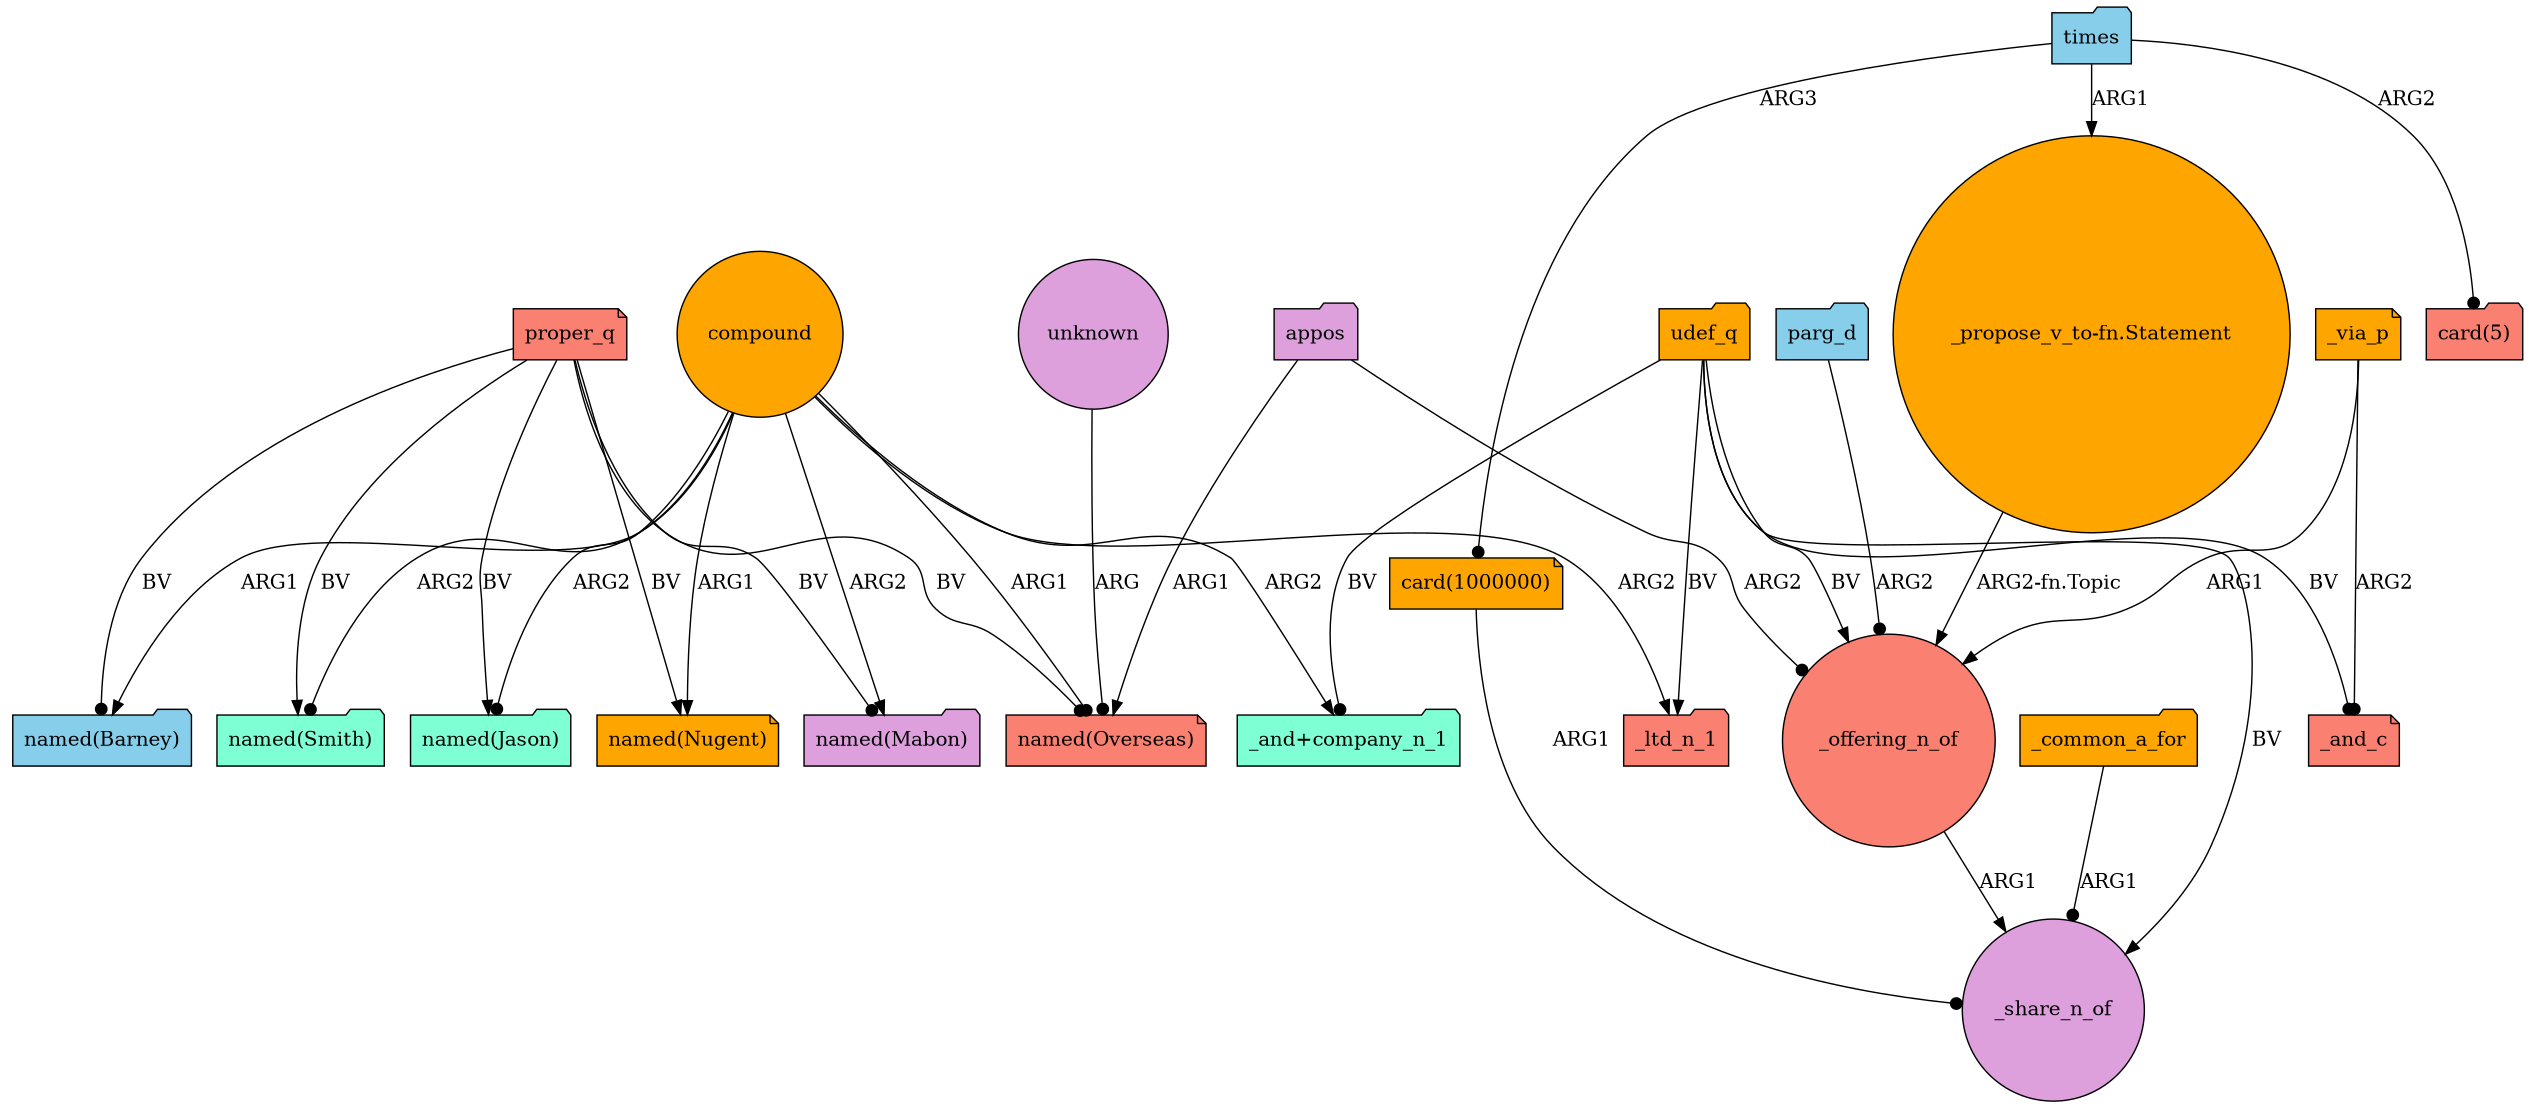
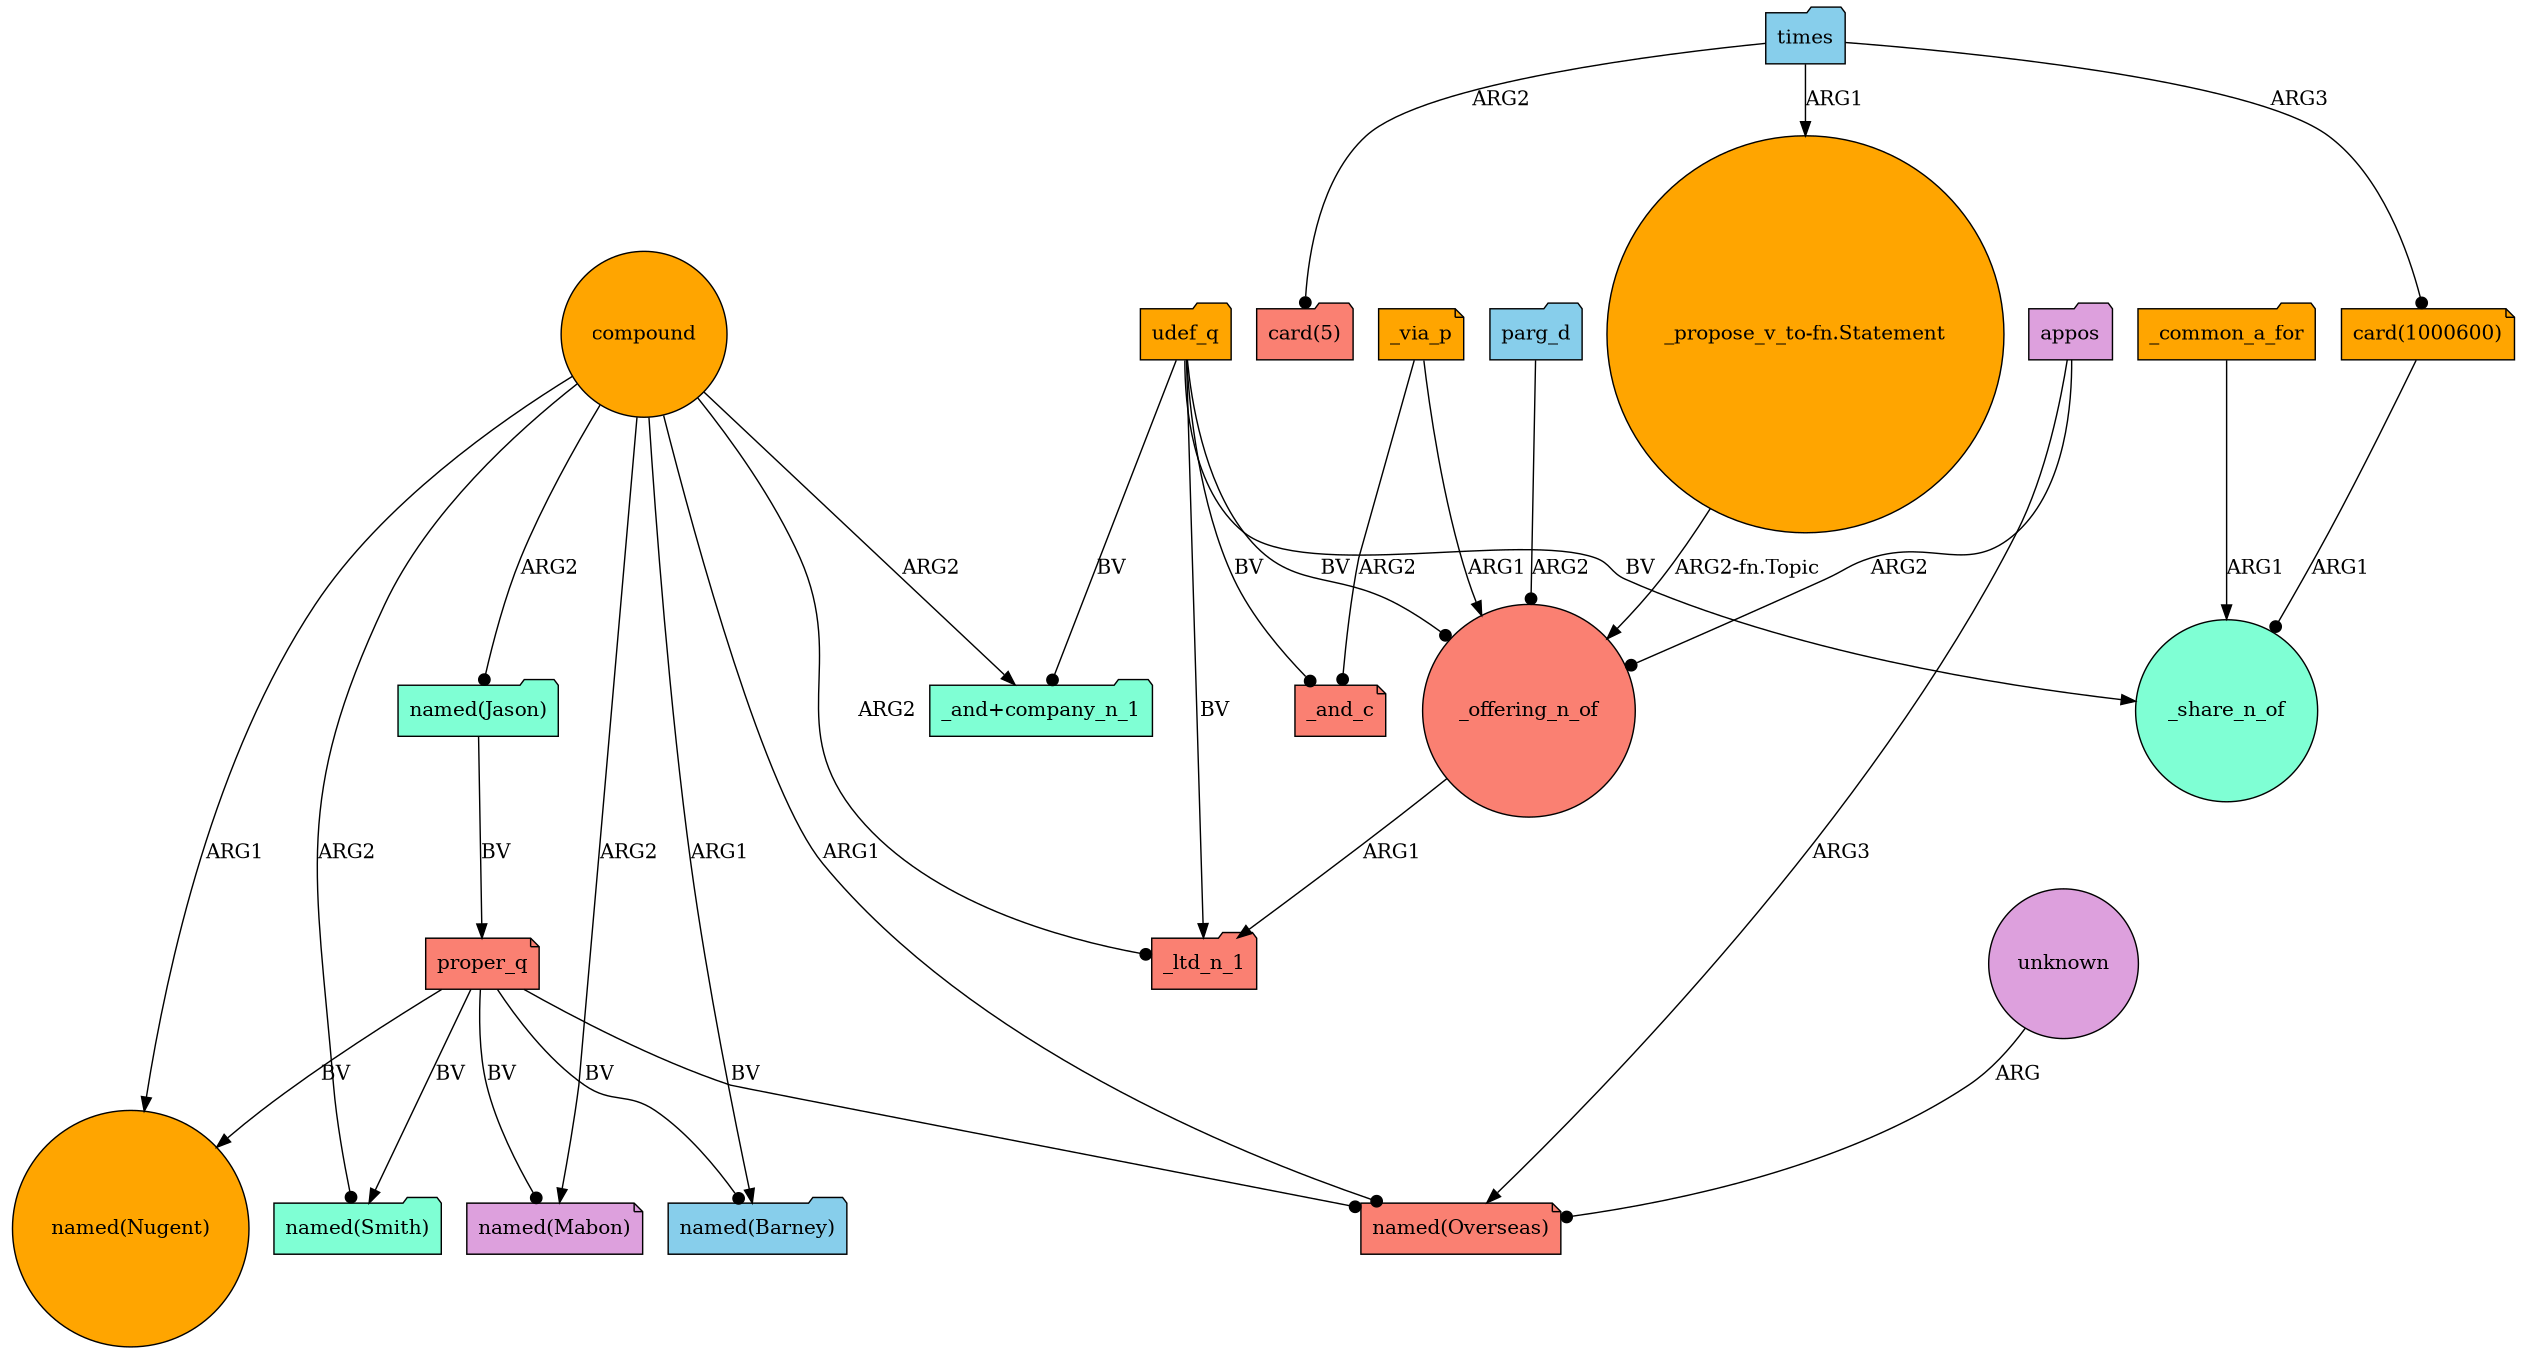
  digraph {
    fontname="DejaVu Serif"
    node [fillcolor=orange fontname="DejaVu Serif" shape=folder style=filled]
    edge [arrowhead=dot fontname="DejaVu Serif"]
    proper_q [fillcolor=salmon shape=note]
    "named(Overseas)" [fillcolor=salmon shape=note]
-   "named(Mabon)" [fillcolor=plum]
+   "named(Mabon)" [fillcolor=plum shape=note]
    "named(Barney)" [fillcolor=skyblue]
    "named(Smith)" [fillcolor=aquamarine]
-   "named(Nugent)" [shape=note]
+   "named(Nugent)" [shape=circle]
    "named(Jason)" [fillcolor=aquamarine]
    times [fillcolor=skyblue]
    "card(5)" [fillcolor=salmon]
-   "card(1000000)" [shape=note]
+   "card(1000000)" [shape=note label="card(1000600)"]
    "_propose_v_to-fn.Statement" [shape=circle]
-   _share_n_of [fillcolor=plum shape=circle]
+   _share_n_of [fillcolor=aquamarine shape=circle]
    compound [shape=circle]
    "_and+company_n_1" [fillcolor=aquamarine]
    _ltd_n_1 [fillcolor=salmon]
    _offering_n_of [fillcolor=salmon shape=circle]
    _via_p [shape=note]
    _and_c [fillcolor=salmon shape=note]
    parg_d [fillcolor=skyblue]
    udef_q
    _common_a_for
    unknown [fillcolor=plum shape=circle]
    appos [fillcolor=plum]
    proper_q -> "named(Overseas)" [label=BV]
    proper_q -> "named(Mabon)" [label=BV]
    proper_q -> "named(Barney)" [label=BV]
    proper_q -> "named(Smith)" [arrowhead=normal label=BV]
    proper_q -> "named(Nugent)" [arrowhead=normal label=BV]
-   proper_q -> "named(Jason)" [arrowhead=normal label=BV]
+   "named(Jason)" -> proper_q [arrowhead=normal label=BV]
    times -> "card(5)" [label=ARG2]
    times -> "card(1000000)" [label=ARG3]
    times -> "_propose_v_to-fn.Statement" [arrowhead=normal label=ARG1]
    "card(1000000)" -> _share_n_of [label=ARG1]
    "_propose_v_to-fn.Statement" -> _offering_n_of [arrowhead=normal label="ARG2-fn.Topic"]
    compound -> "named(Overseas)" [label=ARG1]
    compound -> "named(Mabon)" [arrowhead=normal label=ARG2]
    compound -> "named(Barney)" [arrowhead=normal label=ARG1]
    compound -> "named(Smith)" [label=ARG2]
    compound -> "named(Nugent)" [arrowhead=normal label=ARG1]
    compound -> "named(Jason)" [label=ARG2]
    compound -> "_and+company_n_1" [arrowhead=normal label=ARG2]
-   compound -> _ltd_n_1 [arrowhead=normal label=ARG2]
-   _offering_n_of -> _share_n_of [arrowhead=normal label=ARG1]
+   compound -> _ltd_n_1 [label=ARG2]
+   _offering_n_of -> _ltd_n_1 [arrowhead=normal label=ARG1]
    _via_p -> _offering_n_of [arrowhead=normal label=ARG1]
    _via_p -> _and_c [label=ARG2]
    parg_d -> _offering_n_of [label=ARG2]
    udef_q -> _share_n_of [arrowhead=normal label=BV]
    udef_q -> "_and+company_n_1" [label=BV]
    udef_q -> _ltd_n_1 [arrowhead=normal label=BV]
-   udef_q -> _offering_n_of [arrowhead=normal label=BV]
+   udef_q -> _offering_n_of [label=BV]
    udef_q -> _and_c [label=BV]
-   _common_a_for -> _share_n_of [label=ARG1]
+   _common_a_for -> _share_n_of [arrowhead=normal label=ARG1]
    unknown -> "named(Overseas)" [label=ARG]
-   appos -> "named(Overseas)" [arrowhead=normal label=ARG1]
+   appos -> "named(Overseas)" [arrowhead=normal label=ARG3]
    appos -> _offering_n_of [label=ARG2]
  }
